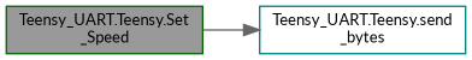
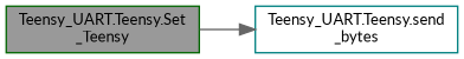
  digraph {
    rankdir=LR
    fontname=Lato
    node [fontname=Lato fontsize=10 shape=box style=filled]
-   n1 [color=darkgreen fillcolor=grey60 fontcolor=black height=0.2 label="Teensy_UART.Teensy.Set\l_Speed" width=0.4]
+   n1 [color=darkgreen fillcolor=grey60 fontcolor=black height=0.2 label="Teensy_UART.Teensy.Set\l_Teensy" width=0.4]
    n2 [color=teal fillcolor=white height=0.2 label="Teensy_UART.Teensy.send\l_bytes" width=0.4]
    n1 -> n2 [color=gray40 fontname=Lato fontsize=10 labelfontname=Helvetica labelfontsize=10 style=solid]
  }
